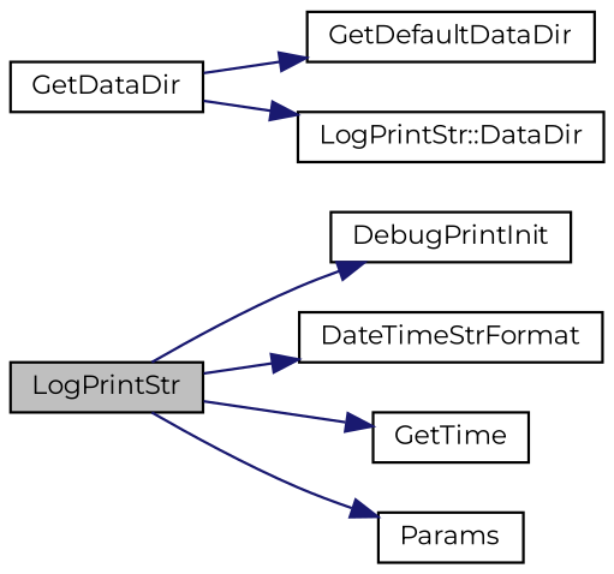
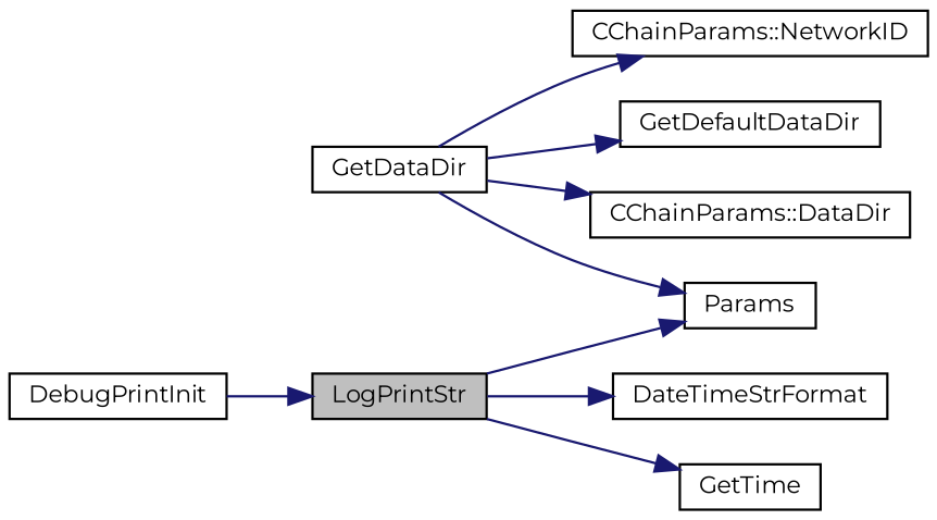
  digraph {
    fontname=Montserrat
    rankdir=LR
    node [color=black fillcolor=white fontname=Montserrat fontsize=10 shape=record style=filled]
    edge [color=midnightblue fontname=Montserrat fontsize=10 labelfontname=Helvetica labelfontsize=10 style=solid]
    n1 [fillcolor=grey75 fontcolor=black height=0.2 label=LogPrintStr width=0.4]
    n2 [height=0.2 label=DebugPrintInit width=0.4]
    n3 [height=0.2 label=DateTimeStrFormat width=0.4]
    n4 [height=0.2 label=GetTime width=0.4]
    n5 [height=0.2 label=Params width=0.4]
    n6 [height=0.2 label=GetDataDir width=0.4]
+   n7 [height=0.2 label="CChainParams::NetworkID" width=0.4]
    n8 [height=0.2 label=GetDefaultDataDir width=0.4]
-   n9 [height=0.2 label="LogPrintStr::DataDir" width=0.4]
-   n1 -> n2
+   n9 [height=0.2 label="CChainParams::DataDir" width=0.4]
+   n2 -> n1
    n1 -> n3
    n1 -> n4
    n1 -> n5
+   n6 -> n5
+   n6 -> n7
    n6 -> n8
    n6 -> n9
  }
